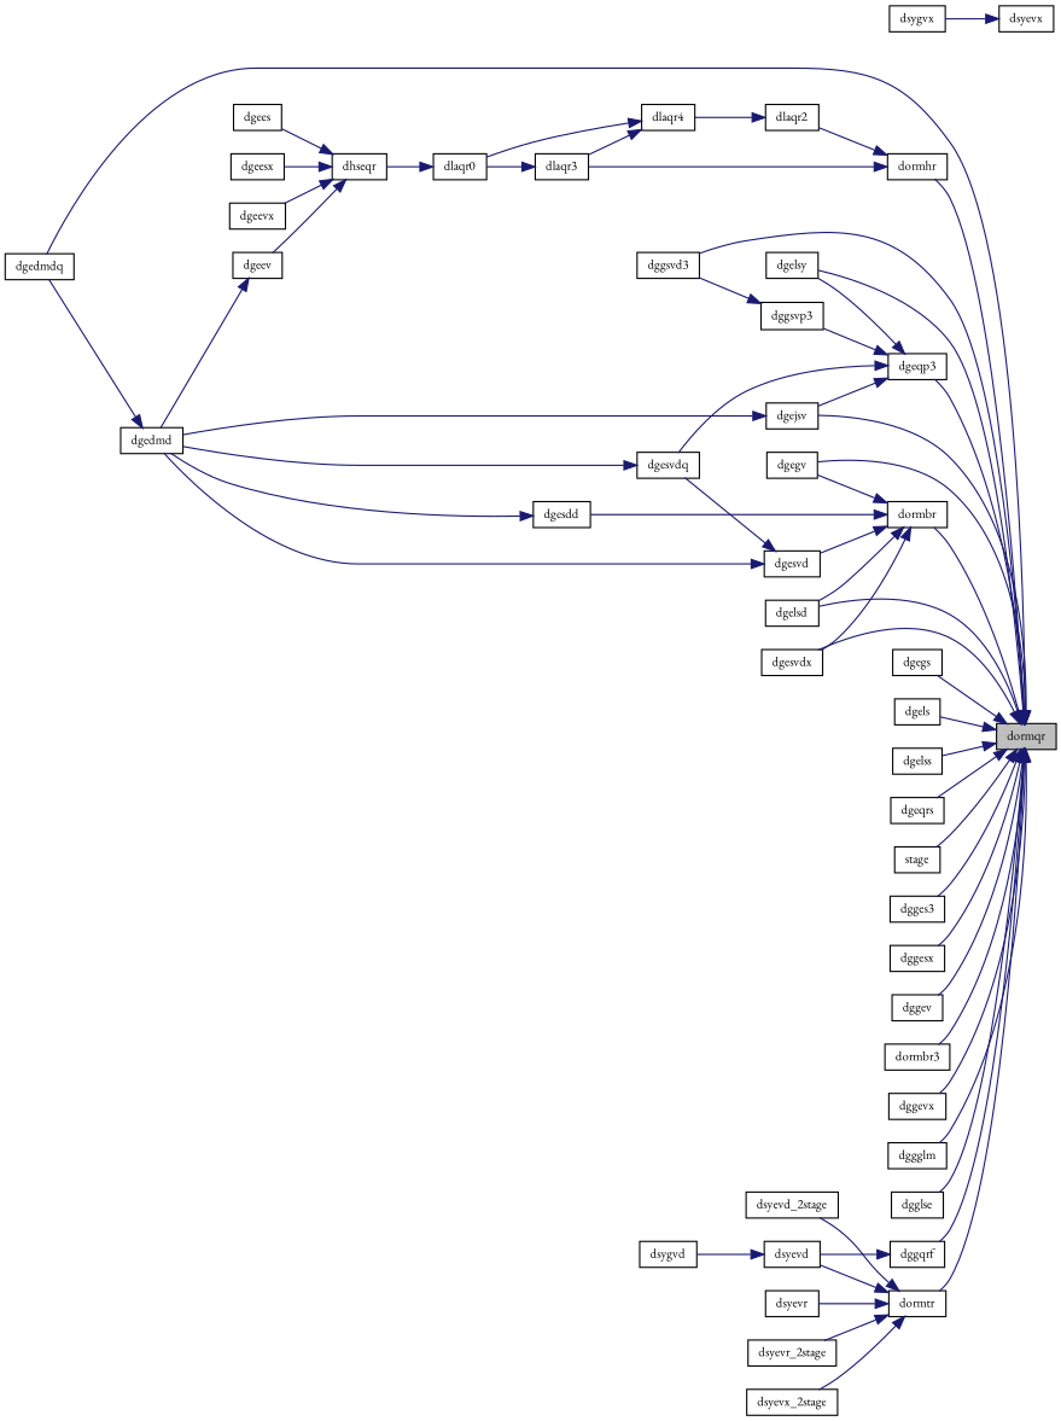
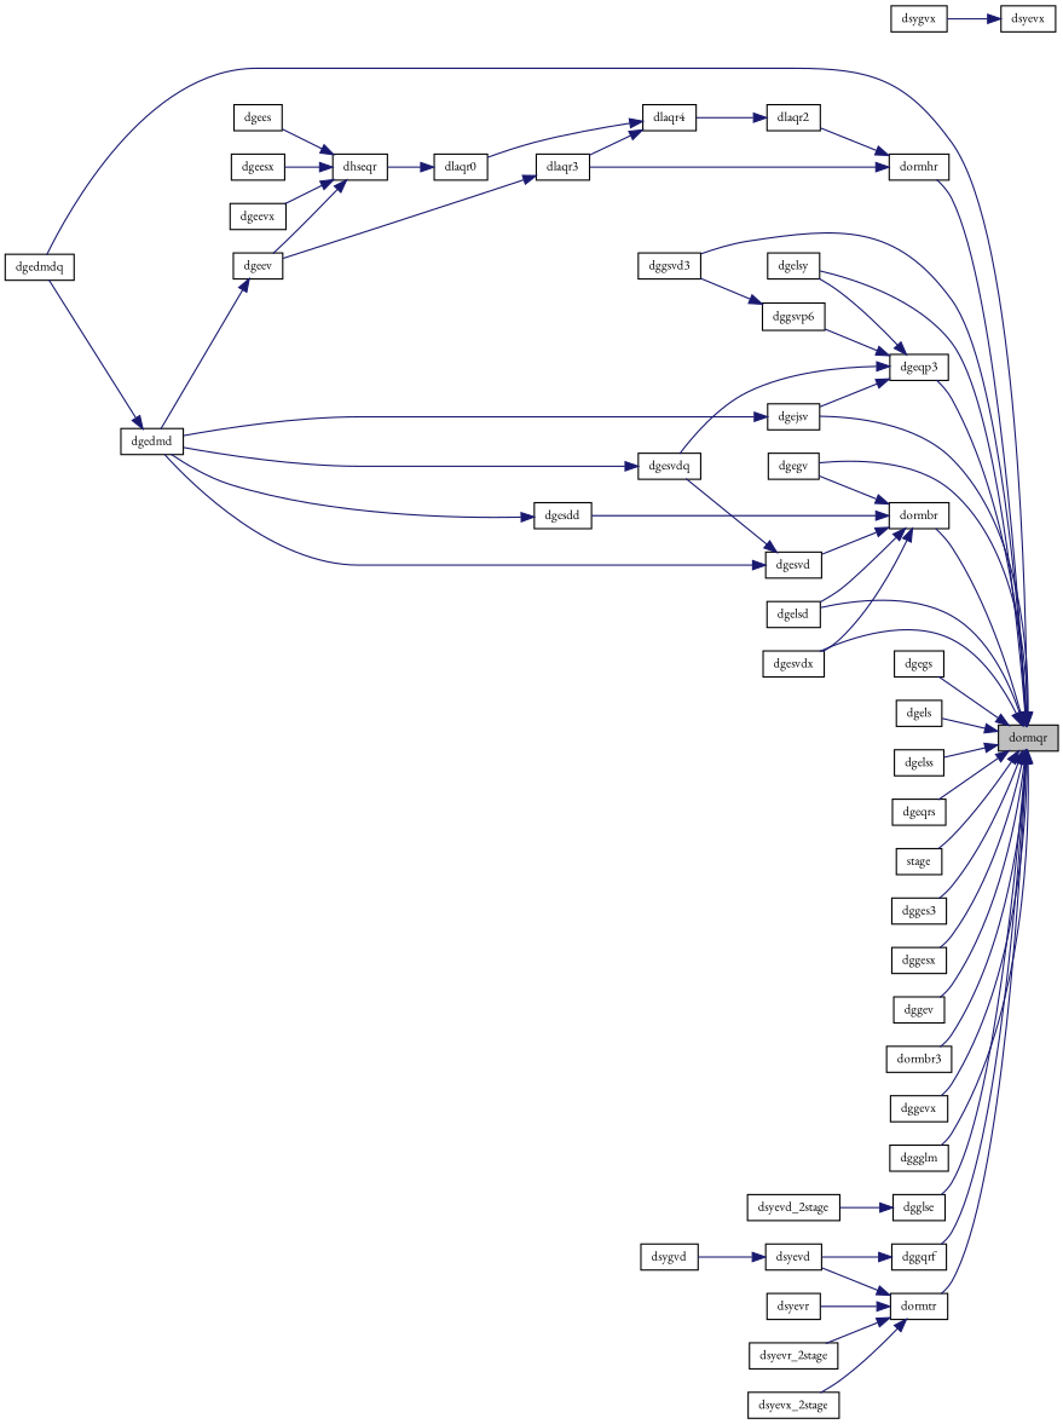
  digraph {
    fontname="EB Garamond"
    rankdir=RL
    node [color=black fillcolor=white fontname="EB Garamond" fontsize=10 shape=record style=filled]
    edge [color=midnightblue dir=back fontname="EB Garamond" fontsize=10 labelfontname=Helvetica labelfontsize=10 style=solid]
    n1 [fillcolor=grey75 fontcolor=black height=0.2 label=dormqr width=0.4]
    n2 [height=0.2 label=dgedmdq width=0.4]
    n3 [height=0.2 label=dgegs width=0.4]
    n4 [height=0.2 label=dgegv width=0.4]
    n5 [height=0.2 label=dgejsv width=0.4]
    n6 [height=0.2 label=dgels width=0.4]
    n7 [height=0.2 label=dgelsd width=0.4]
    n8 [height=0.2 label=dgelss width=0.4]
    n9 [height=0.2 label=dgelsy width=0.4]
    n10 [height=0.2 label=dgeqp3 width=0.4]
    n11 [height=0.2 label=dgeqrs width=0.4]
    n12 [height=0.2 label=dgesvdx width=0.4]
    n13 [height=0.2 label=stage width=0.4]
    n14 [height=0.2 label=dgges3 width=0.4]
    n15 [height=0.2 label=dggesx width=0.4]
    n16 [height=0.2 label=dggev width=0.4]
    n17 [height=0.2 label=dormbr3 width=0.4]
    n18 [height=0.2 label=dggevx width=0.4]
    n19 [height=0.2 label=dggglm width=0.4]
    n20 [height=0.2 label=dgglse width=0.4]
    n21 [height=0.2 label=dggqrf width=0.4]
    n22 [height=0.2 label=dormbr width=0.4]
    n23 [height=0.2 label=dormhr width=0.4]
    n24 [height=0.2 label=dormtr width=0.4]
    n25 [height=0.2 label=dggsvd3 width=0.4]
    n26 [height=0.2 label=dgedmd width=0.4]
    n27 [height=0.2 label=dgesvdq width=0.4]
-   n28 [height=0.2 label=dggsvp3 width=0.4]
+   n28 [height=0.2 label=dggsvp6 width=0.4]
    n29 [height=0.2 label=dsyevd width=0.4]
    n30 [height=0.2 label=dgesdd width=0.4]
    n31 [height=0.2 label=dgesvd width=0.4]
    n32 [height=0.2 label=dlaqr2 width=0.4]
    n33 [height=0.2 label=dlaqr3 width=0.4]
    n34 [height=0.2 label=dsyevd_2stage width=0.4]
    n35 [height=0.2 label=dsyevr width=0.4]
    n36 [height=0.2 label=dsyevr_2stage width=0.4]
    n37 [height=0.2 label=dsyevx_2stage width=0.4]
    n38 [height=0.2 label=dlaqr4 width=0.4]
    n39 [height=0.2 label=dlaqr0 width=0.4]
    n40 [height=0.2 label=dhseqr width=0.4]
    n41 [height=0.2 label=dgees width=0.4]
    n42 [height=0.2 label=dgeesx width=0.4]
    n43 [height=0.2 label=dgeev width=0.4]
    n44 [height=0.2 label=dgeevx width=0.4]
    n45 [height=0.2 label=dsygvd width=0.4]
    n46 [height=0.2 label=dsyevx width=0.4]
    n47 [height=0.2 label=dsygvx width=0.4]
    n1 -> n2
    n1 -> n3
    n1 -> n4
    n1 -> n5
    n1 -> n6
    n1 -> n7
    n1 -> n8
    n1 -> n9
    n1 -> n10
    n1 -> n11
    n1 -> n12
    n1 -> n13
    n1 -> n14
    n1 -> n15
    n1 -> n16
    n1 -> n17
    n1 -> n18
    n1 -> n19
    n1 -> n20
    n1 -> n21
    n1 -> n22
    n1 -> n23
    n1 -> n24
    n1 -> n25
    n5 -> n26
    n10 -> n5
    n10 -> n9
    n10 -> n27
    n10 -> n28
    n21 -> n29
    n22 -> n4
    n22 -> n7
    n22 -> n12
    n22 -> n30
    n22 -> n31
    n23 -> n32
    n23 -> n33
    n24 -> n29
-   n24 -> n34
+   n20 -> n34
    n24 -> n35
    n24 -> n36
    n24 -> n37
    n26 -> n2
    n27 -> n26
    n28 -> n25
    n29 -> n45
    n30 -> n26
    n31 -> n26
    n31 -> n27
    n32 -> n38
-   n33 -> n39
+   n33 -> n43
    n38 -> n33
    n38 -> n39
    n39 -> n40
    n40 -> n41
    n40 -> n42
    n40 -> n43
    n40 -> n44
    n43 -> n26
    n46 -> n47
  }
